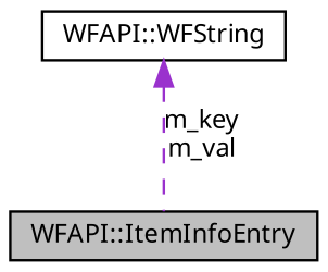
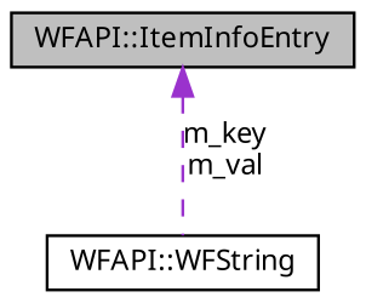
  digraph {
    node [color=black fontname="FreeSans.ttf" fontsize=10 shape=record style=filled]
    n1 [fillcolor=grey75 fontcolor=black height=0.2 label="WFAPI::ItemInfoEntry" width=0.4]
    n2 [fillcolor=white height=0.2 label="WFAPI::WFString" width=0.4]
-   n2 -> n1 [color=darkorchid3 dir=back fontname="FreeSans.ttf" fontsize=10 label="m_key\nm_val" labelfontname="FreeSans.ttf" labelfontsize=10 style=dashed]
+   n1 -> n2 [color=darkorchid3 dir=back fontname="FreeSans.ttf" fontsize=10 label="m_key\nm_val" labelfontname="FreeSans.ttf" labelfontsize=10 style=dashed]
  }
